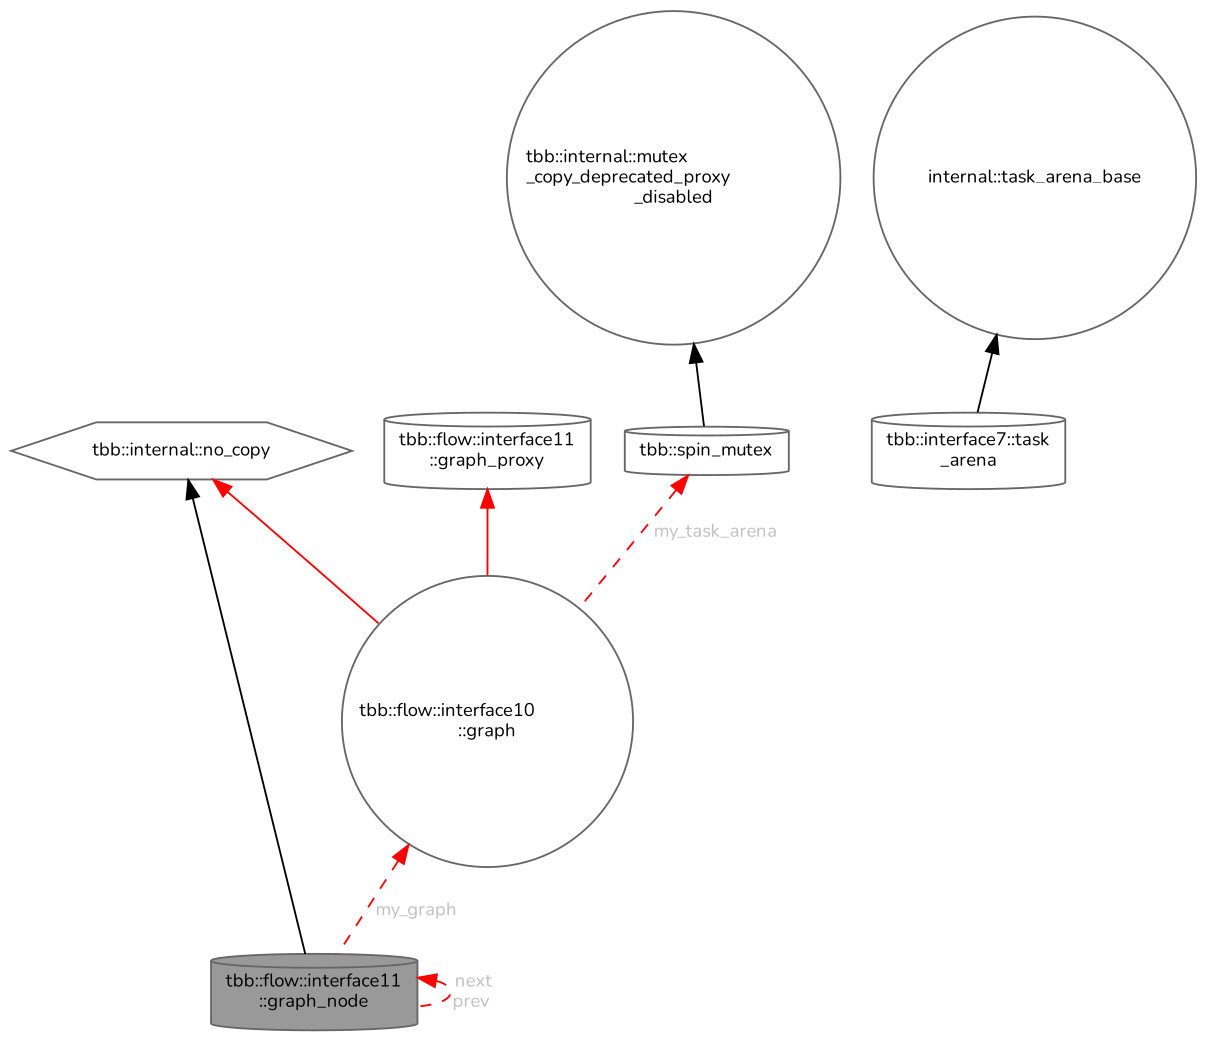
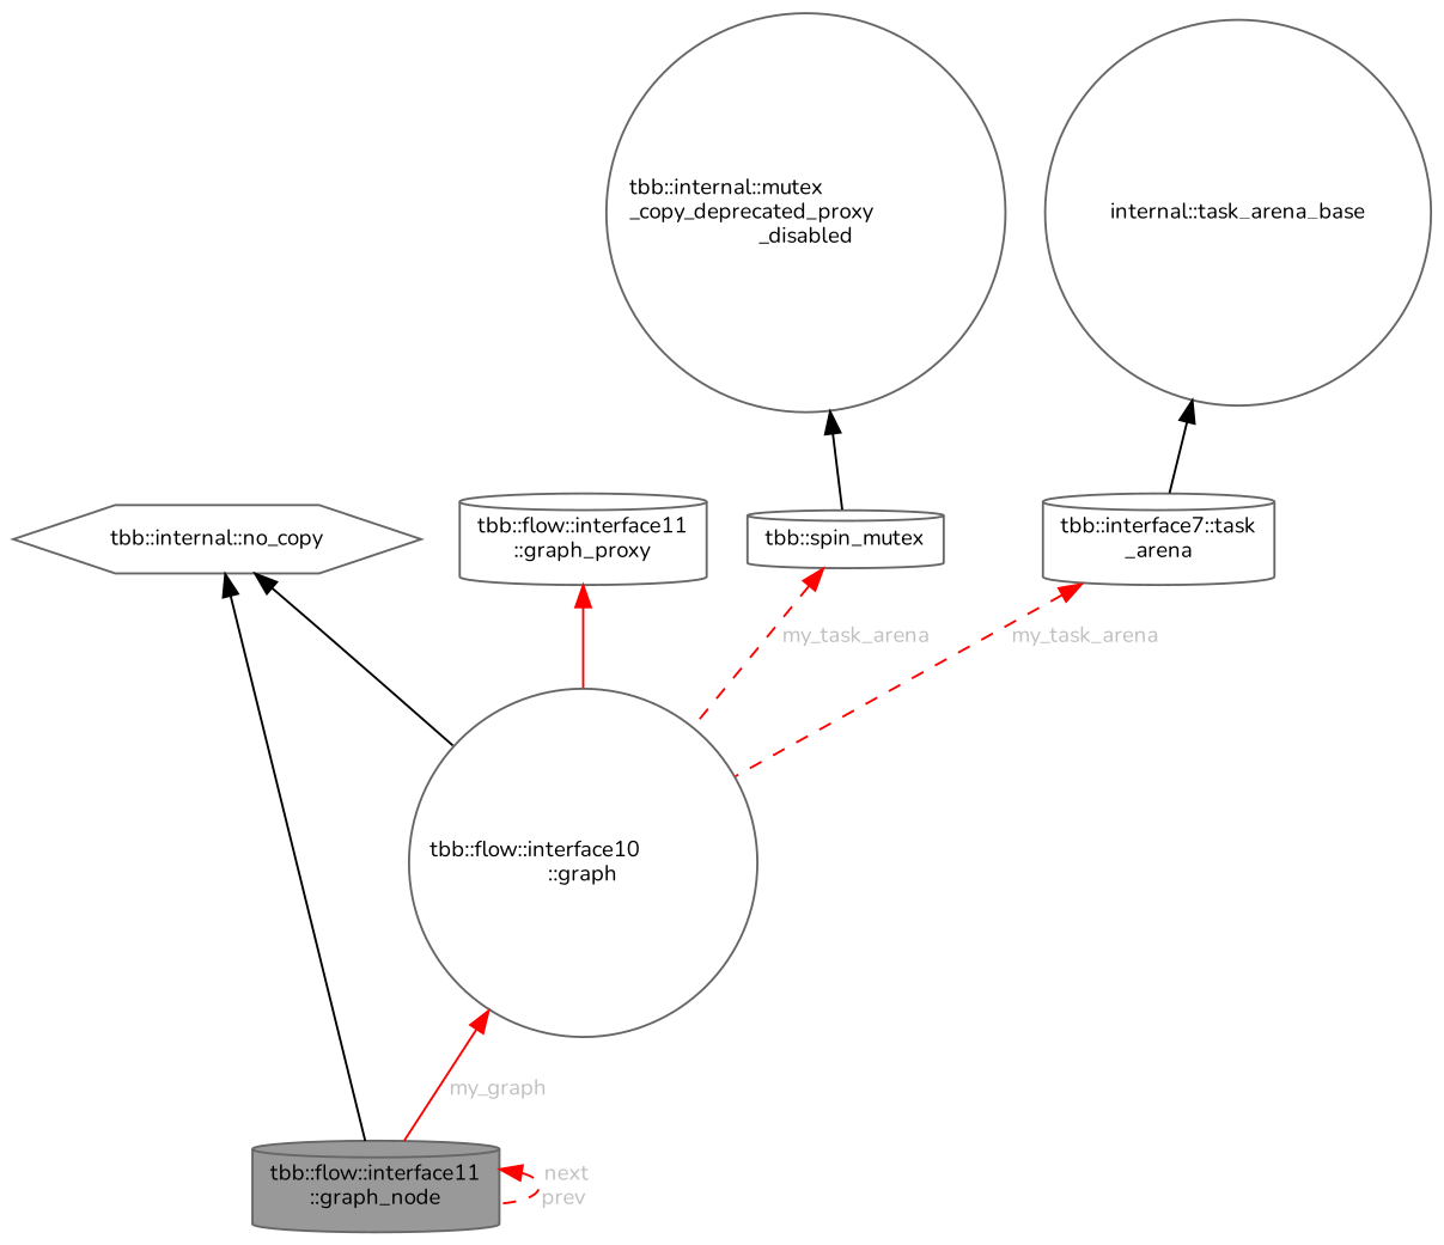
  digraph {
    fontname=Nunito
    node [color=gray40 fillcolor=white fontname=Nunito fontsize=10 shape=cylinder style=filled]
    edge [color=red dir=back fontname=Nunito fontsize=10 labelfontname=Helvetica labelfontsize=10 style=solid]
    n1 [fillcolor=grey60 fontcolor=black height=0.2 label="tbb::flow::interface11\l::graph_node" width=0.4]
    n2 [height=0.2 label="tbb::flow::interface10\l::graph" shape=circle width=0.4]
    n3 [height=0.2 label="tbb::internal::no_copy" shape=hexagon width=0.4]
    n4 [height=0.2 label="tbb::flow::interface11\l::graph_proxy" width=0.4]
    n5 [height=0.2 label="tbb::spin_mutex" width=0.4]
    n6 [height=0.2 label="tbb::internal::mutex\l_copy_deprecated_proxy\l_disabled" shape=circle width=0.4]
    n7 [height=0.2 label="tbb::interface7::task\l_arena" width=0.4]
    n8 [height=0.2 label="internal::task_arena_base" shape=circle width=0.4]
    n1 -> n1 [fontcolor=grey label=" next\nprev" style=dashed]
-   n2 -> n1 [fontcolor=grey label=" my_graph" style=dashed]
+   n2 -> n1 [fontcolor=grey label=" my_graph"]
    n3 -> n1 [color=black]
-   n3 -> n2
+   n3 -> n2 [color=black]
    n4 -> n2
    n5 -> n2 [fontcolor=grey label=" my_task_arena" style=dashed]
    n6 -> n5 [color=black]
+   n7 -> n2 [fontcolor=grey label=" my_task_arena" style=dashed]
    n8 -> n7 [color=black]
  }
